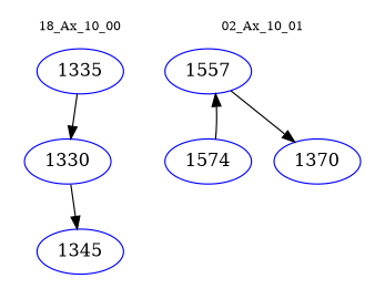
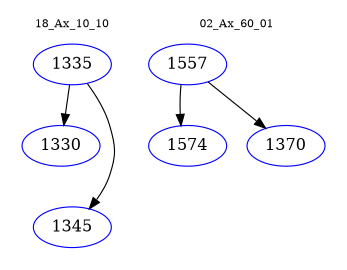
  digraph {
    node [color=blue]
    edge [color=black]
    n1 [label=1335]
    n2 [label=1330]
    n3 [label=1345]
    n4 [label=1557]
    n5 [label=1574]
    n6 [label=1370]
    subgraph cluster_1 {
      color=white
      fontsize=10
-     label="18_Ax_10_00"
+     label="18_Ax_10_10"
      n1
      n2
      n3
    }
    subgraph cluster_2 {
      color=white
      fontsize=10
-     label="02_Ax_10_01"
+     label="02_Ax_60_01"
      n4
      n5
      n6
    }
    n1 -> n2
-   n2 -> n3
-   n5 -> n4
+   n1 -> n3
+   n4 -> n5
    n4 -> n6
  }
